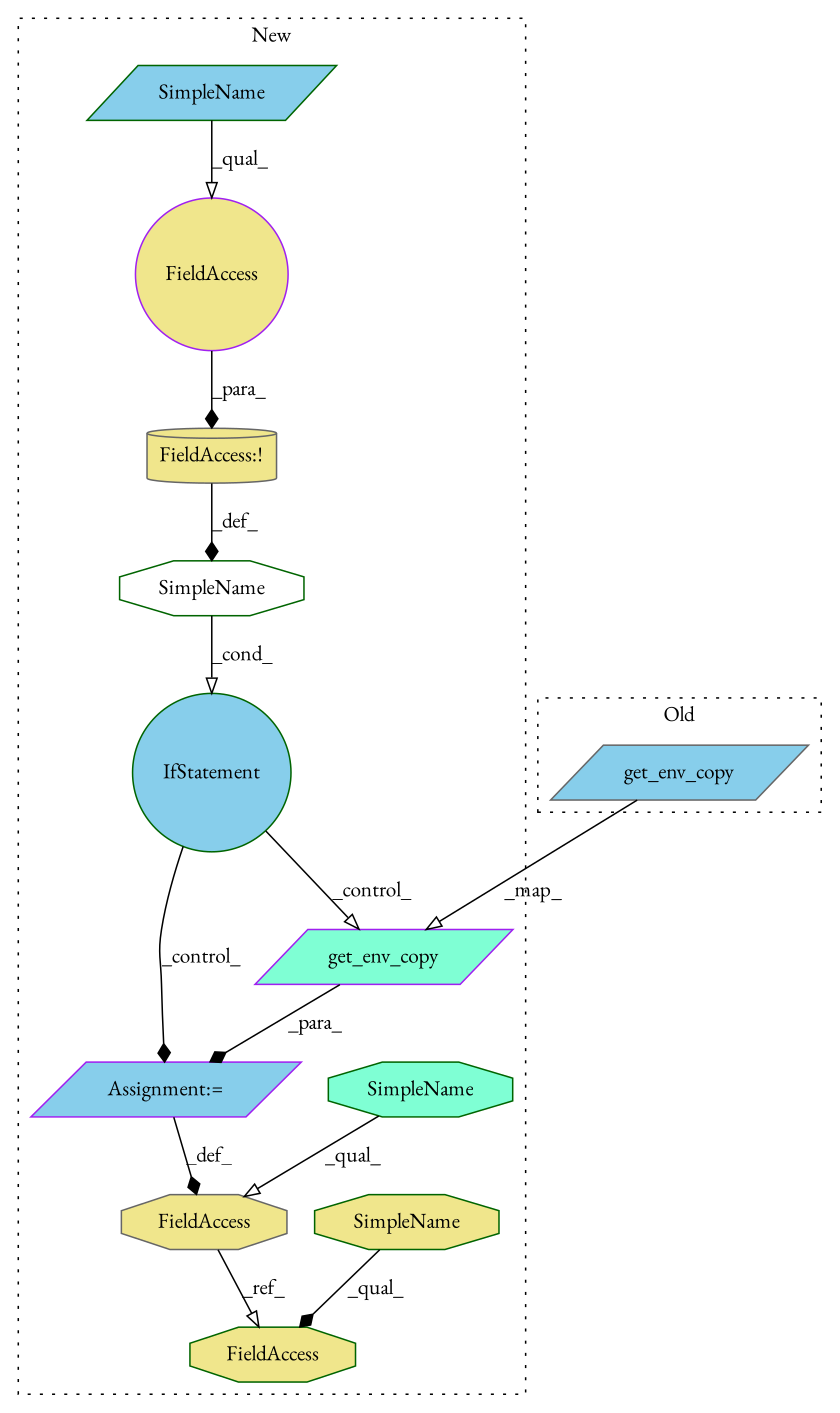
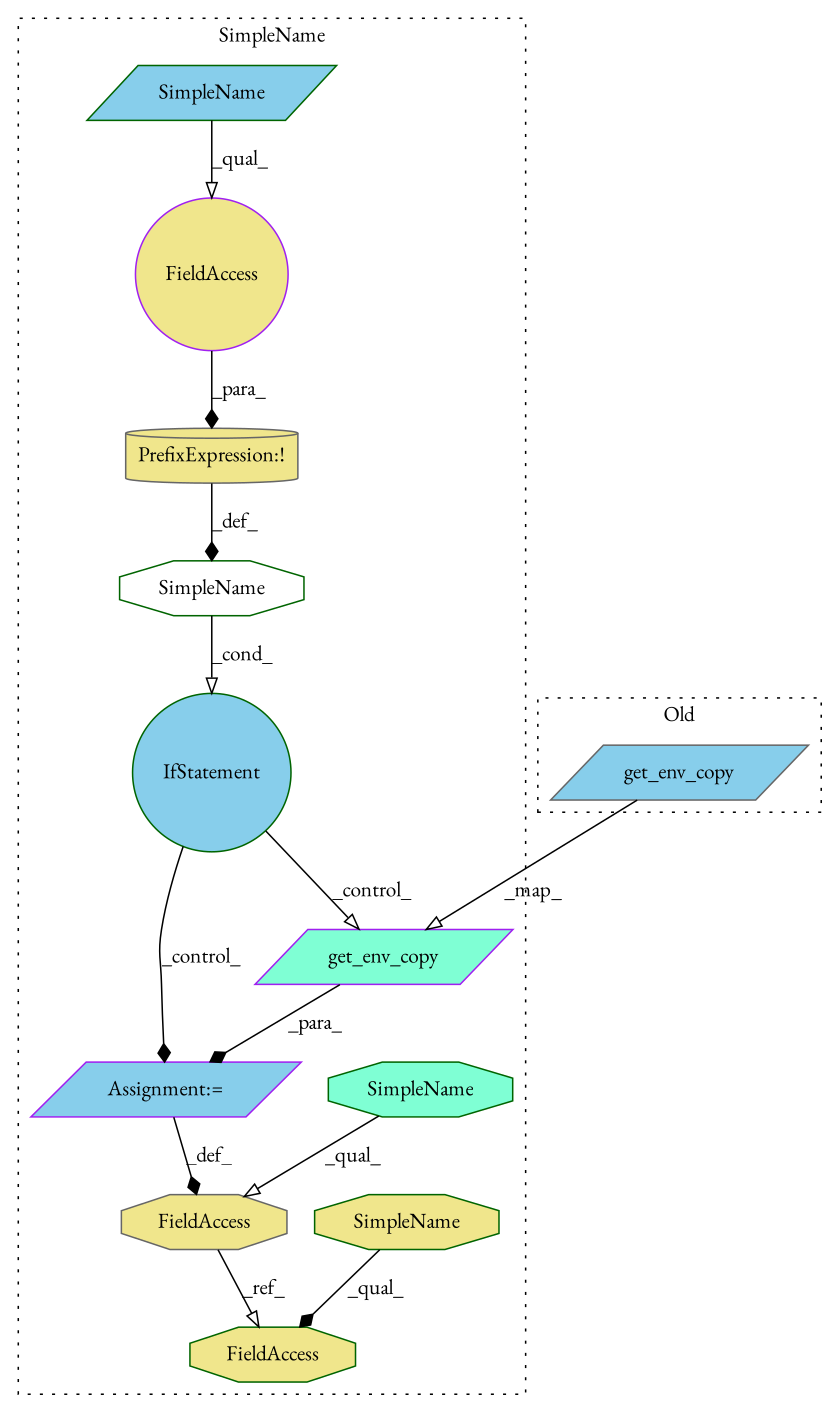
  digraph {
    fontname="EB Garamond"
    node [a=42 color=darkgreen fillcolor=khaki fontname="EB Garamond" l=14 s=7442 shape=octagon style=filled]
    edge [arrowhead=diamond fontname="EB Garamond"]
    n1 [a=32 color=purple fillcolor=aquamarine label=get_env_copy s=7464 shape=parallelogram]
-   n2 [a=38 color=gray40 l=1 label="FieldAccess:!" s=7417 shape=cylinder]
+   n2 [a=38 color=gray40 l=1 label="PrefixExpression:!" s=7417 shape=cylinder]
    n3 [a=22 color=gray40 label=FieldAccess]
    n4 [a=22 color=purple label=FieldAccess s=7418 shape=circle]
    n5 [fillcolor=white label=SimpleName l="" s=""]
    n6 [a=25 fillcolor=skyblue l="4,2" label=IfStatement s="7413,7432" shape=circle]
    n7 [a=7 color=purple fillcolor=skyblue l=1 label="Assignment:=" s=7456 shape=parallelogram]
    n8 [a=22 label=FieldAccess s=8094]
    n9 [l=4 label=SimpleName s=8094]
    n10 [fillcolor=aquamarine l=4 label=SimpleName]
    n11 [fillcolor=skyblue l=4 label=SimpleName s=7418 shape=parallelogram]
    n12 [a=32 color=gray40 fillcolor=skyblue label=get_env_copy s=7999 shape=parallelogram]
    subgraph cluster_1 {
-     label=New
+     label=SimpleName
      style=dotted
      n1
      n2
      n3
      n4
      n5
      n6
      n7
      n8
      n9
      n10
      n11
    }
    subgraph cluster_2 {
      label=Old
      style=dotted
      n12
    }
    n1 -> n7 [label=_para_]
    n2 -> n5 [label=_def_]
    n3 -> n8 [arrowhead=onormal label=_ref_]
    n4 -> n2 [label=_para_]
    n5 -> n6 [arrowhead=onormal label=_cond_]
    n6 -> n1 [arrowhead=onormal label=_control_]
    n6 -> n7 [label=_control_]
    n7 -> n3 [label=_def_]
    n9 -> n8 [label=_qual_]
    n10 -> n3 [arrowhead=onormal label=_qual_]
    n11 -> n4 [arrowhead=onormal label=_qual_]
    n12 -> n1 [arrowhead=onormal label=_map_]
  }
